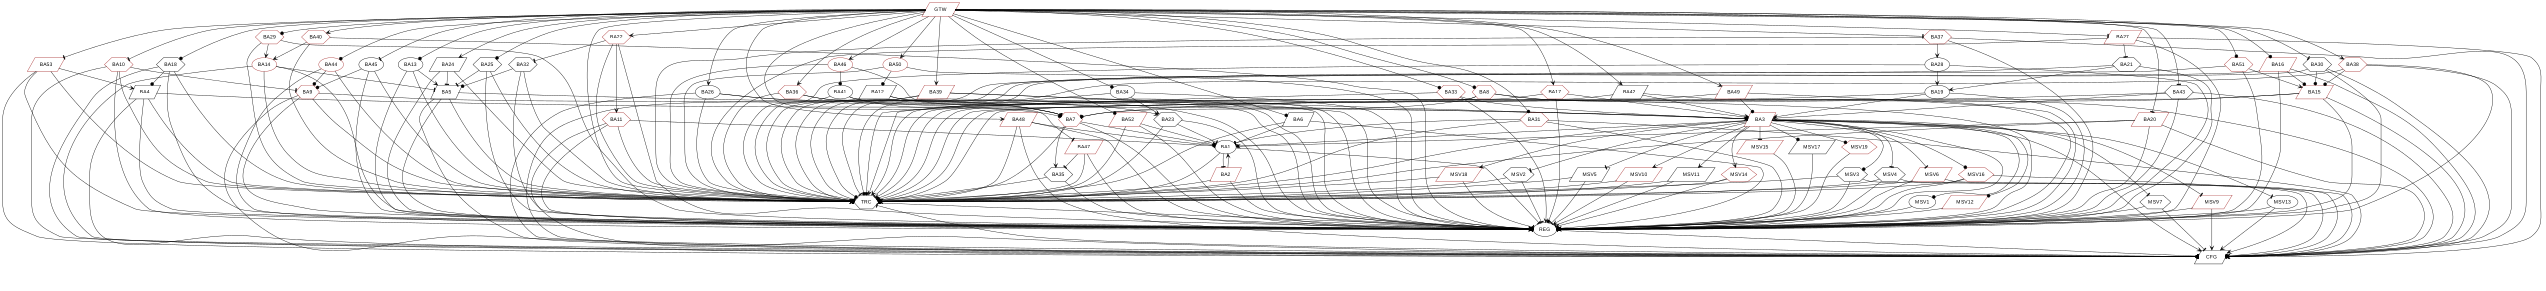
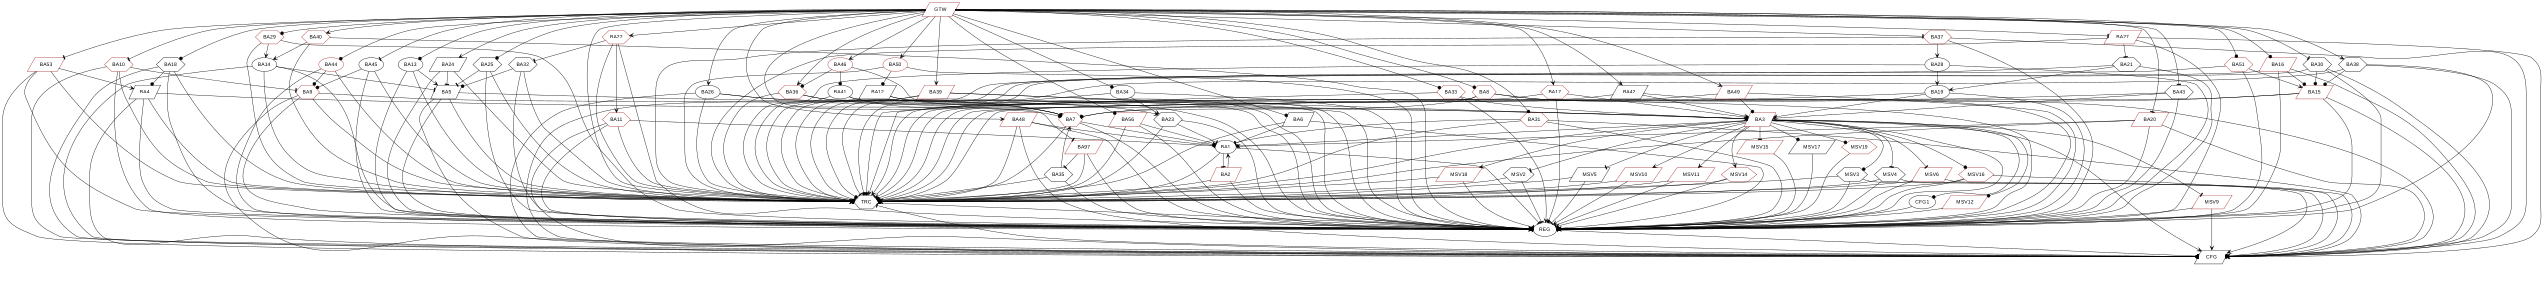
  strict digraph {
    fontname="Liberation Sans"
    node [color=brown fontname="Liberation Sans" shape=hexagon]
    edge [arrowhead=dot fontname="Liberation Sans"]
    n1 [color=black label=BA1 shape=ellipse]
    n2 [label=BA2 shape=parallelogram]
    n3 [color=black label=REG shape=ellipse]
    n4 [color=black label=TRC]
    n5 [color=black label=CFG shape=parallelogram]
    n6 [label=BA3 shape=parallelogram]
-   n7 [color=black label=MSV1 shape=ellipse]
+   n7 [color=black label=CFG1 shape=ellipse]
    n8 [color=black label=MSV2]
    n9 [color=black label=MSV3]
    n10 [color=black label=MSV4]
    n11 [color=black label=MSV5 shape=parallelogram]
    n12 [label=MSV6 shape=parallelogram]
-   n13 [color=black label=MSV7]
    n14 [label=MSV9 shape=parallelogram]
    n15 [label=MSV10 shape=parallelogram]
-   n16 [color=black label=MSV11 shape=parallelogram]
+   n16 [label=MSV11 shape=parallelogram]
    n17 [label=MSV12 shape=parallelogram]
-   n18 [color=black label=MSV13 shape=ellipse]
    n19 [label=MSV14]
    n20 [label=MSV15 shape=parallelogram]
    n21 [label=MSV16]
    n22 [color=black label=MSV17 shape=parallelogram]
    n23 [label=MSV18 shape=parallelogram]
    n24 [label=MSV19]
    n25 [color=black label=BA4 shape=parallelogram]
    n26 [color=black label=BA5 shape=parallelogram]
    n27 [color=black label=BA6 shape=parallelogram]
    n28 [label=BA7]
    n29 [label=BA8]
    n30 [label=BA9]
    n31 [label=BA10]
    n32 [label=BA11]
    n33 [color=black label=BA12 shape=parallelogram]
    n34 [color=black label=BA13 shape=ellipse]
-   n35 [label=BA14 shape=ellipse]
+   n35 [color=black label=BA14 shape=ellipse]
    n36 [label=BA15 shape=parallelogram]
    n37 [label=BA16 shape=parallelogram]
    n38 [label=BA17]
    n39 [color=black label=BA18]
    n40 [color=black label=BA19 shape=ellipse]
    n41 [label=BA20 shape=parallelogram]
    n42 [color=black label=BA21]
    n43 [label=BA22]
    n44 [color=black label=BA32]
    n45 [color=black label=BA23]
    n46 [color=black label=BA24 shape=parallelogram]
    n47 [color=black label=BA25]
    n48 [color=black label=BA26 shape=ellipse]
    n49 [label=BA27 shape=parallelogram]
    n50 [color=black label=BA28 shape=ellipse]
    n51 [label=BA29]
    n52 [color=black label=BA30]
    n53 [label=BA31]
    n54 [label=BA33]
    n55 [color=black label=BA34 shape=ellipse]
    n56 [color=black label=BA35]
    n57 [label=BA36]
    n58 [label=BA37]
-   n59 [label=BA38]
+   n59 [color=black label=BA38]
    n60 [label=BA39 shape=parallelogram]
    n61 [label=BA40]
    n62 [color=black label=BA41 shape=ellipse]
    n63 [color=black label=BA42 shape=parallelogram]
    n64 [color=black label=BA43]
    n65 [label=BA44 shape=ellipse]
    n66 [color=black label=BA45 shape=ellipse]
    n67 [label=BA46 shape=ellipse]
-   n68 [label=BA47 shape=parallelogram]
+   n68 [label=BA97 shape=parallelogram]
    n69 [label=BA48 shape=parallelogram]
    n70 [label=BA49 shape=parallelogram]
    n71 [label=BA50 shape=ellipse]
    n72 [label=BA51]
-   n73 [label=BA52 shape=parallelogram]
+   n73 [label=BA56 shape=parallelogram]
    n74 [label=BA53 shape=parallelogram]
    n75 [label=GTW shape=parallelogram]
    n1 -> n2 [arrowhead=tee]
    n1 -> n3 [arrowhead=tee]
    n1 -> n4 [arrowhead=tee]
    n2 -> n1 [arrowhead=vee]
    n2 -> n3 [arrowhead=vee]
    n2 -> n4 [arrowhead=tee]
    n3 -> n5 [arrowhead=tee]
    n4 -> n3 [arrowhead=vee]
    n5 -> n4 [arrowhead=tee]
    n6 -> n1
    n6 -> n3 [arrowhead=tee]
    n6 -> n4 [arrowhead=tee]
    n6 -> n5 [arrowhead=vee]
    n6 -> n7
    n6 -> n8 [arrowhead=tee]
    n6 -> n9
    n6 -> n10 [arrowhead=tee]
    n6 -> n11 [arrowhead=tee]
    n6 -> n12 [arrowhead=tee]
-   n6 -> n13 [arrowhead=tee]
    n6 -> n14 [arrowhead=tee]
    n6 -> n15 [arrowhead=vee]
    n6 -> n16 [arrowhead=vee]
    n6 -> n17
-   n6 -> n18 [arrowhead=tee]
    n6 -> n19 [arrowhead=vee]
    n6 -> n20 [arrowhead=tee]
    n6 -> n21
    n6 -> n22
    n6 -> n23 [arrowhead=vee]
    n6 -> n24
    n7 -> n3 [arrowhead=tee]
    n8 -> n3 [arrowhead=tee]
    n8 -> n4 [arrowhead=tee]
    n9 -> n3 [arrowhead=vee]
    n9 -> n4 [arrowhead=tee]
    n9 -> n5 [arrowhead=vee]
    n10 -> n3
    n10 -> n4
    n10 -> n5 [arrowhead=tee]
    n11 -> n3 [arrowhead=tee]
    n11 -> n4
    n12 -> n3
    n12 -> n4 [arrowhead=vee]
    n12 -> n5 [arrowhead=vee]
-   n13 -> n3 [arrowhead=tee]
-   n13 -> n5 [arrowhead=tee]
    n14 -> n3
    n14 -> n5 [arrowhead=vee]
    n15 -> n3 [arrowhead=vee]
    n15 -> n4 [arrowhead=tee]
    n16 -> n3 [arrowhead=tee]
    n16 -> n4
    n17 -> n3 [arrowhead=vee]
-   n18 -> n3
-   n18 -> n5 [arrowhead=vee]
    n19 -> n3 [arrowhead=vee]
    n19 -> n4
    n20 -> n3 [arrowhead=vee]
    n21 -> n3
    n21 -> n4 [arrowhead=vee]
    n21 -> n5 [arrowhead=tee]
    n22 -> n3 [arrowhead=tee]
    n23 -> n3 [arrowhead=tee]
    n23 -> n4 [arrowhead=vee]
    n24 -> n3 [arrowhead=vee]
    n25 -> n3 [arrowhead=tee]
    n25 -> n4 [arrowhead=tee]
    n25 -> n5
    n25 -> n6 [arrowhead=tee]
    n26 -> n3
    n26 -> n4 [arrowhead=tee]
    n26 -> n5 [arrowhead=tee]
    n26 -> n6 [arrowhead=vee]
    n27 -> n1 [arrowhead=tee]
    n27 -> n3
    n27 -> n4 [arrowhead=vee]
    n28 -> n1
    n28 -> n3 [arrowhead=tee]
    n28 -> n4 [arrowhead=tee]
    n29 -> n3 [arrowhead=tee]
    n29 -> n4 [arrowhead=vee]
    n29 -> n5 [arrowhead=tee]
    n29 -> n28 [arrowhead=tee]
    n30 -> n3 [arrowhead=tee]
    n30 -> n4 [arrowhead=tee]
    n30 -> n5
    n30 -> n28
    n31 -> n3 [arrowhead=tee]
    n31 -> n4
    n31 -> n5 [arrowhead=tee]
    n31 -> n30 [arrowhead=tee]
    n32 -> n1 [arrowhead=tee]
    n32 -> n3 [arrowhead=vee]
    n32 -> n4 [arrowhead=vee]
    n32 -> n5 [arrowhead=tee]
    n33 -> n3 [arrowhead=tee]
    n33 -> n4
    n33 -> n28 [arrowhead=tee]
    n34 -> n3
    n34 -> n4 [arrowhead=tee]
    n34 -> n26 [arrowhead=vee]
    n35 -> n3 [arrowhead=vee]
    n35 -> n4
    n35 -> n5 [arrowhead=tee]
    n35 -> n26 [arrowhead=tee]
    n36 -> n3
    n36 -> n4
    n36 -> n5 [arrowhead=vee]
    n36 -> n28
    n37 -> n3
    n37 -> n4
    n37 -> n5
    n37 -> n36
    n38 -> n3
    n38 -> n4 [arrowhead=tee]
    n38 -> n6 [arrowhead=vee]
    n39 -> n3 [arrowhead=vee]
    n39 -> n4 [arrowhead=vee]
    n39 -> n5 [arrowhead=tee]
    n39 -> n25
    n40 -> n3 [arrowhead=tee]
    n40 -> n4
    n40 -> n6 [arrowhead=vee]
    n41 -> n1 [arrowhead=vee]
    n41 -> n3
    n41 -> n4 [arrowhead=tee]
    n41 -> n5 [arrowhead=vee]
    n42 -> n3
    n42 -> n4
    n42 -> n40 [arrowhead=vee]
    n43 -> n3 [arrowhead=tee]
    n43 -> n4
    n43 -> n32 [arrowhead=vee]
    n43 -> n44 [arrowhead=tee]
    n44 -> n3
    n44 -> n4 [arrowhead=tee]
    n44 -> n26
    n45 -> n1 [arrowhead=tee]
    n45 -> n3
    n45 -> n4 [arrowhead=tee]
    n46 -> n3 [arrowhead=vee]
    n46 -> n4
    n46 -> n26 [arrowhead=tee]
    n47 -> n3
    n47 -> n4 [arrowhead=tee]
    n47 -> n26 [arrowhead=tee]
    n48 -> n3 [arrowhead=tee]
    n48 -> n4 [arrowhead=tee]
    n48 -> n5
    n48 -> n45 [arrowhead=vee]
    n49 -> n3
    n49 -> n4 [arrowhead=tee]
    n49 -> n5 [arrowhead=vee]
    n49 -> n42 [arrowhead=tee]
    n50 -> n3
    n50 -> n4
    n50 -> n40 [arrowhead=vee]
    n51 -> n3
    n51 -> n4 [arrowhead=vee]
    n51 -> n35 [arrowhead=vee]
    n52 -> n3 [arrowhead=vee]
    n52 -> n4 [arrowhead=tee]
    n52 -> n5 [arrowhead=vee]
    n52 -> n36
    n53 -> n1 [arrowhead=tee]
    n53 -> n3
    n53 -> n4 [arrowhead=vee]
    n53 -> n5 [arrowhead=vee]
    n54 -> n3 [arrowhead=vee]
    n54 -> n4 [arrowhead=vee]
    n54 -> n6
    n55 -> n3 [arrowhead=tee]
    n55 -> n4
    n55 -> n45 [arrowhead=vee]
    n56 -> n3
    n56 -> n4
-   n28 -> n56 [arrowhead=vee]
+   n56 -> n28 [arrowhead=vee]
    n57 -> n3 [arrowhead=tee]
    n57 -> n4 [arrowhead=tee]
    n57 -> n28
    n58 -> n3 [arrowhead=tee]
    n58 -> n4
    n58 -> n5
    n58 -> n50 [arrowhead=vee]
    n59 -> n3 [arrowhead=vee]
    n59 -> n4
    n59 -> n5
    n59 -> n36
    n60 -> n3 [arrowhead=vee]
    n60 -> n4 [arrowhead=tee]
    n60 -> n5
    n60 -> n6 [arrowhead=vee]
    n61 -> n3
    n61 -> n4 [arrowhead=tee]
    n61 -> n35 [arrowhead=vee]
    n62 -> n3 [arrowhead=vee]
    n62 -> n4
    n62 -> n28 [arrowhead=tee]
    n63 -> n3 [arrowhead=tee]
    n63 -> n4 [arrowhead=vee]
    n63 -> n6 [arrowhead=vee]
    n64 -> n3
    n64 -> n4
-   n64 -> n5
    n64 -> n6 [arrowhead=vee]
    n65 -> n3 [arrowhead=vee]
    n65 -> n4 [arrowhead=vee]
    n65 -> n30
    n66 -> n3 [arrowhead=vee]
    n66 -> n4
    n66 -> n30
    n67 -> n3 [arrowhead=tee]
-   n67 -> n4
+   n67 -> n57
    n67 -> n62
    n68 -> n3
    n68 -> n4
    n68 -> n56 [arrowhead=tee]
    n69 -> n1
    n69 -> n3 [arrowhead=tee]
    n69 -> n4 [arrowhead=tee]
    n69 -> n5 [arrowhead=tee]
    n70 -> n3 [arrowhead=vee]
    n70 -> n4
    n70 -> n6
    n71 -> n3
    n71 -> n4 [arrowhead=vee]
    n71 -> n33
    n72 -> n3 [arrowhead=vee]
    n72 -> n4 [arrowhead=tee]
    n72 -> n36 [arrowhead=vee]
    n73 -> n1 [arrowhead=vee]
    n73 -> n3
    n73 -> n4
    n74 -> n3 [arrowhead=tee]
    n74 -> n4
    n74 -> n5
    n74 -> n25 [arrowhead=vee]
    n75 -> n4 [arrowhead=vee]
    n75 -> n27
    n75 -> n29
    n75 -> n31 [arrowhead=tee]
    n75 -> n34
    n75 -> n37
    n75 -> n38 [arrowhead=vee]
    n75 -> n39
    n75 -> n41 [arrowhead=tee]
    n75 -> n43 [arrowhead=vee]
    n75 -> n46 [arrowhead=vee]
    n75 -> n47
    n75 -> n48 [arrowhead=vee]
    n75 -> n49 [arrowhead=tee]
    n75 -> n51
    n75 -> n52 [arrowhead=tee]
    n75 -> n53
    n75 -> n54
    n75 -> n55
    n75 -> n57 [arrowhead=vee]
    n75 -> n58 [arrowhead=tee]
    n75 -> n59 [arrowhead=vee]
    n75 -> n60 [arrowhead=vee]
    n75 -> n61 [arrowhead=vee]
    n75 -> n63 [arrowhead=vee]
    n75 -> n64 [arrowhead=tee]
    n75 -> n65
    n75 -> n66 [arrowhead=tee]
    n75 -> n67 [arrowhead=vee]
    n75 -> n68 [arrowhead=tee]
    n75 -> n69 [arrowhead=vee]
    n75 -> n70 [arrowhead=vee]
    n75 -> n71 [arrowhead=vee]
    n75 -> n72
    n75 -> n73
    n75 -> n74 [arrowhead=tee]
  }
